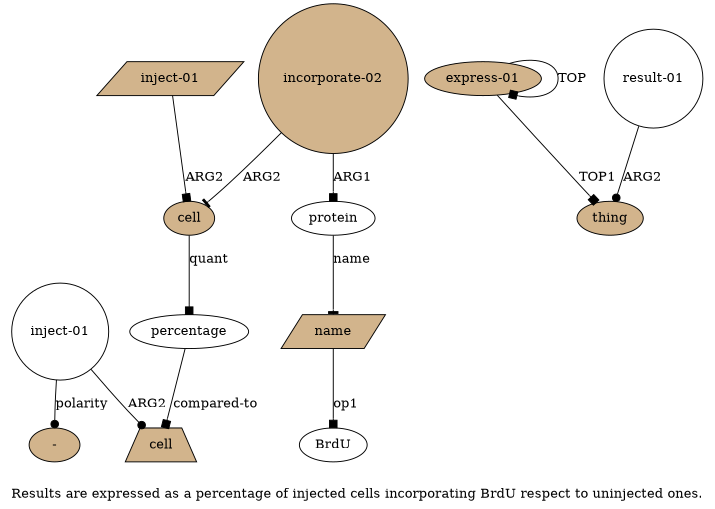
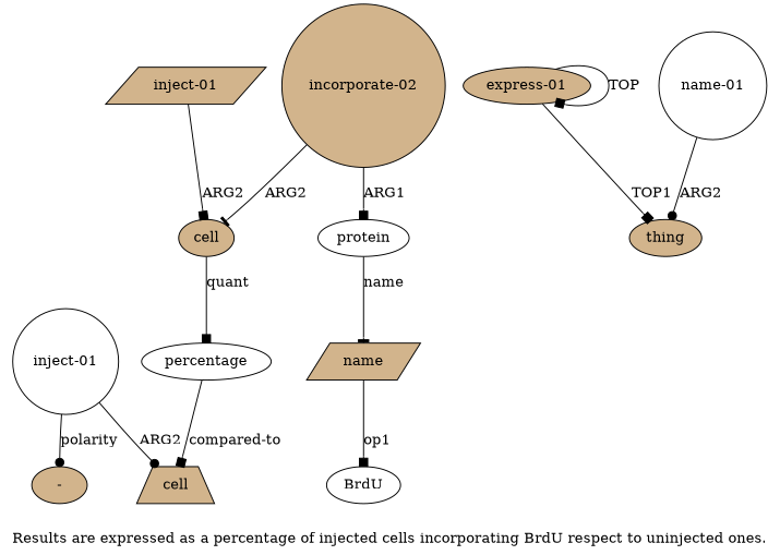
  digraph {
    label="Results are expressed as a percentage of injected cells incorporating BrdU respect to uninjected ones."
    node [color=black fillcolor=tan gold_ind=-1 gold_label="inject-01" shape=ellipse style=filled test_ind=-1 test_label="inject-01"]
    edge [arrowhead=box color=black gold_label=ARG2 test_label=ARG2]
    n1 [fillcolor=white gold_ind=10 label="inject-01" shape=circle test_ind=10]
    n2 [gold_ind=9 gold_label=cell label=cell shape=trapezium test_ind=9 test_label=cell]
    n3 [gold_label="-" label="-" test_label="-"]
    n4 [fillcolor=white gold_label=BrdU label=BrdU test_label=BrdU]
    n5 [gold_ind=1 gold_label=thing label=thing test_ind=1 test_label=thing]
    n6 [gold_ind=0 gold_label="express-01" label="express-01" test_ind=0 test_label="express-01"]
    n7 [fillcolor=white gold_ind=3 gold_label=percentage label=percentage test_ind=3 test_label=percentage]
-   n8 [fillcolor=white gold_ind=2 gold_label="result-01" label="result-01" shape=circle test_ind=2 test_label="result-01"]
+   n8 [fillcolor=white gold_ind=2 gold_label="result-01" label="name-01" shape=circle test_ind=2 test_label="result-01"]
    n9 [gold_ind=5 label="inject-01" shape=parallelogram test_ind=5]
    n10 [gold_ind=4 gold_label=cell label=cell test_ind=4 test_label=cell]
    n11 [fillcolor=white gold_ind=7 gold_label=protein label=protein test_ind=7 test_label=protein]
    n12 [gold_ind=8 gold_label=name label=name shape=parallelogram test_ind=8 test_label=name]
    n13 [gold_ind=6 gold_label="incorporate-02" label="incorporate-02" shape=circle test_ind=6 test_label="incorporate-02"]
    n1 -> n2 [arrowhead=dot label=ARG2]
    n1 -> n3 [arrowhead=dot gold_label=polarity label=polarity test_label=polarity]
    n6 -> n5 [gold_label=ARG1 label=TOP1 test_label=ARG1]
    n6 -> n6 [gold_label=TOP label=TOP test_label=TOP]
    n7 -> n2 [gold_label="compared-to" label="compared-to" test_label="compared-to"]
    n8 -> n5 [arrowhead=dot label=ARG2]
    n9 -> n10 [label=ARG2]
    n10 -> n7 [gold_label=quant label=quant test_label=quant]
    n11 -> n12 [arrowhead=tee gold_label=name label=name test_label=name]
    n12 -> n4 [gold_label=op1 label=op1 test_label=op1]
    n13 -> n10 [arrowhead=tee label=ARG2]
    n13 -> n11 [gold_label=ARG1 label=ARG1 test_label=ARG1]
  }
